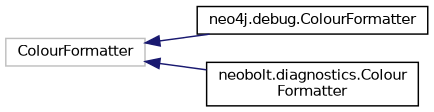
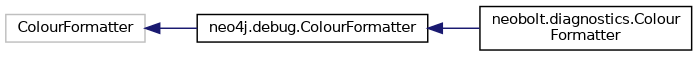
  digraph {
    rankdir=LR
    node [color=black fillcolor=white fontname=Helvetica fontsize=10 shape=record style=filled]
    edge [color=midnightblue dir=back fontname=Helvetica fontsize=10 labelfontname=Helvetica labelfontsize=10 style=solid]
    n1 [color=grey75 height=0.2 label=ColourFormatter width=0.4]
    n2 [height=0.2 label="neo4j.debug.ColourFormatter" width=0.4]
    n3 [height=0.2 label="neobolt.diagnostics.Colour\lFormatter" width=0.4]
    n1 -> n2
-   n1 -> n3
+   n2 -> n3
  }
